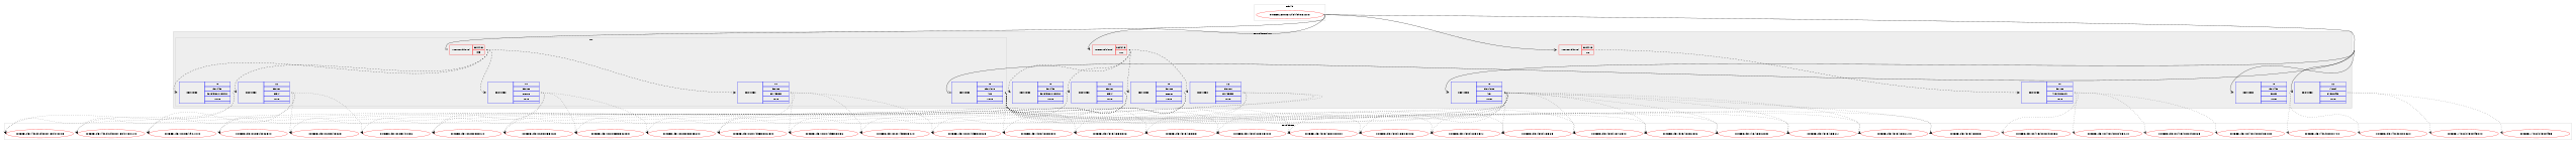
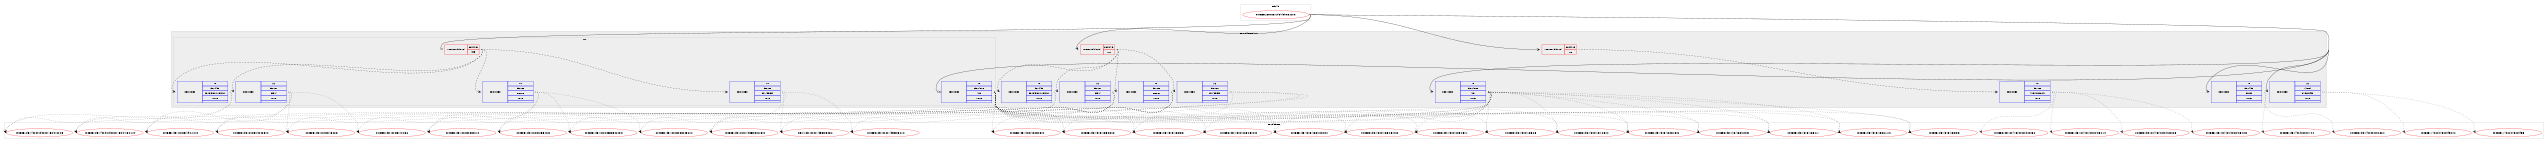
  digraph {
    compound=true
    concentrate=true
    fontname=Helvetica
    fontsize=10
    newrank=true
    rankdir=TB
    ranksep=1.5
    node [color=red fontname=Helvetica fontsize=10]
    edge [arrowhead=vee headport=w style=dotted tailport=e weight=100]
    n1 [label="portage://app-text/highlight-3.42-r1" width=4]
    n2 [color=blue label=<<TABLE BORDER="0" CELLBORDER="1" CELLSPACING="0" CELLPADDING="4" WIDTH="220"><TR><TD ROWSPAN="6" CELLPADDING="30">pack_dep</TD></TR><TR><TD WIDTH="110">no</TD></TR><TR><TD>dev-libs</TD></TR><TR><TD>double-conversion</TD></TR><TR><TD>none</TD></TR><TR><TD></TD></TR></TABLE>> shape=none]
    n3 [color=blue label=<<TABLE BORDER="0" CELLBORDER="1" CELLSPACING="0" CELLPADDING="4" WIDTH="220"><TR><TD ROWSPAN="6" CELLPADDING="30">pack_dep</TD></TR><TR><TD WIDTH="110">no</TD></TR><TR><TD>dev-qt</TD></TR><TR><TD>qtcore</TD></TR><TR><TD>none</TD></TR><TR><TD></TD></TR></TABLE>> shape=none]
    n4 [color=blue label=<<TABLE BORDER="0" CELLBORDER="1" CELLSPACING="0" CELLPADDING="4" WIDTH="220"><TR><TD ROWSPAN="6" CELLPADDING="30">pack_dep</TD></TR><TR><TD WIDTH="110">no</TD></TR><TR><TD>dev-qt</TD></TR><TR><TD>qtgui</TD></TR><TR><TD>none</TD></TR><TR><TD></TD></TR></TABLE>> shape=none]
    n5 [color=blue label=<<TABLE BORDER="0" CELLBORDER="1" CELLSPACING="0" CELLPADDING="4" WIDTH="220"><TR><TD ROWSPAN="6" CELLPADDING="30">pack_dep</TD></TR><TR><TD WIDTH="110">no</TD></TR><TR><TD>dev-qt</TD></TR><TR><TD>qtwidgets</TD></TR><TR><TD>none</TD></TR><TR><TD></TD></TR></TABLE>> shape=none]
    n6 [label=<<TABLE BORDER="0" CELLBORDER="1" CELLSPACING="0" CELLPADDING="4"><TR><TD ROWSPAN="3" CELLPADDING="10">use_conditional</TD></TR><TR><TD>positive</TD></TR><TR><TD>qt5</TD></TR></TABLE>> shape=none]
    n7 [color=blue label=<<TABLE BORDER="0" CELLBORDER="1" CELLSPACING="0" CELLPADDING="4" WIDTH="220"><TR><TD ROWSPAN="6" CELLPADDING="30">pack_dep</TD></TR><TR><TD WIDTH="110">no</TD></TR><TR><TD>dev-qt</TD></TR><TR><TD>linguist-tools</TD></TR><TR><TD>none</TD></TR><TR><TD></TD></TR></TABLE>> shape=none]
    n8 [label=<<TABLE BORDER="0" CELLBORDER="1" CELLSPACING="0" CELLPADDING="4"><TR><TD ROWSPAN="3" CELLPADDING="10">use_conditional</TD></TR><TR><TD>positive</TD></TR><TR><TD>qt5</TD></TR></TABLE>> shape=none]
    n9 [color=blue label=<<TABLE BORDER="0" CELLBORDER="1" CELLSPACING="0" CELLPADDING="4" WIDTH="220"><TR><TD ROWSPAN="6" CELLPADDING="30">pack_dep</TD></TR><TR><TD WIDTH="110">no</TD></TR><TR><TD>dev-lang</TD></TR><TR><TD>lua</TD></TR><TR><TD>none</TD></TR><TR><TD></TD></TR></TABLE>> shape=none]
    n10 [color=blue label=<<TABLE BORDER="0" CELLBORDER="1" CELLSPACING="0" CELLPADDING="4" WIDTH="220"><TR><TD ROWSPAN="6" CELLPADDING="30">pack_dep</TD></TR><TR><TD WIDTH="110">no</TD></TR><TR><TD>dev-libs</TD></TR><TR><TD>boost</TD></TR><TR><TD>none</TD></TR><TR><TD></TD></TR></TABLE>> shape=none]
    n11 [color=blue label=<<TABLE BORDER="0" CELLBORDER="1" CELLSPACING="0" CELLPADDING="4" WIDTH="220"><TR><TD ROWSPAN="6" CELLPADDING="30">pack_dep</TD></TR><TR><TD WIDTH="110">no</TD></TR><TR><TD>virtual</TD></TR><TR><TD>pkgconfig</TD></TR><TR><TD>none</TD></TR><TR><TD></TD></TR></TABLE>> shape=none]
    n12 [color=blue label=<<TABLE BORDER="0" CELLBORDER="1" CELLSPACING="0" CELLPADDING="4" WIDTH="220"><TR><TD ROWSPAN="6" CELLPADDING="30">pack_dep</TD></TR><TR><TD WIDTH="110">no</TD></TR><TR><TD>dev-libs</TD></TR><TR><TD>double-conversion</TD></TR><TR><TD>none</TD></TR><TR><TD></TD></TR></TABLE>> shape=none]
    n13 [color=blue label=<<TABLE BORDER="0" CELLBORDER="1" CELLSPACING="0" CELLPADDING="4" WIDTH="220"><TR><TD ROWSPAN="6" CELLPADDING="30">pack_dep</TD></TR><TR><TD WIDTH="110">no</TD></TR><TR><TD>dev-qt</TD></TR><TR><TD>qtcore</TD></TR><TR><TD>none</TD></TR><TR><TD></TD></TR></TABLE>> shape=none]
    n14 [color=blue label=<<TABLE BORDER="0" CELLBORDER="1" CELLSPACING="0" CELLPADDING="4" WIDTH="220"><TR><TD ROWSPAN="6" CELLPADDING="30">pack_dep</TD></TR><TR><TD WIDTH="110">no</TD></TR><TR><TD>dev-qt</TD></TR><TR><TD>qtgui</TD></TR><TR><TD>none</TD></TR><TR><TD></TD></TR></TABLE>> shape=none]
    n15 [color=blue label=<<TABLE BORDER="0" CELLBORDER="1" CELLSPACING="0" CELLPADDING="4" WIDTH="220"><TR><TD ROWSPAN="6" CELLPADDING="30">pack_dep</TD></TR><TR><TD WIDTH="110">no</TD></TR><TR><TD>dev-qt</TD></TR><TR><TD>qtwidgets</TD></TR><TR><TD>none</TD></TR><TR><TD></TD></TR></TABLE>> shape=none]
    n16 [label=<<TABLE BORDER="0" CELLBORDER="1" CELLSPACING="0" CELLPADDING="4"><TR><TD ROWSPAN="3" CELLPADDING="10">use_conditional</TD></TR><TR><TD>positive</TD></TR><TR><TD>qt5</TD></TR></TABLE>> shape=none]
    n17 [color=blue label=<<TABLE BORDER="0" CELLBORDER="1" CELLSPACING="0" CELLPADDING="4" WIDTH="220"><TR><TD ROWSPAN="6" CELLPADDING="30">pack_dep</TD></TR><TR><TD WIDTH="110">no</TD></TR><TR><TD>dev-lang</TD></TR><TR><TD>lua</TD></TR><TR><TD>none</TD></TR><TR><TD></TD></TR></TABLE>> shape=none]
    n18 [label="portage://dev-libs/double-conversion-3.1.5" width=4]
    n19 [label="portage://dev-libs/double-conversion-3.1.4-r1" width=4]
    n20 [label="portage://dev-qt/qtcore-5.14.0" width=4]
    n21 [label="portage://dev-qt/qtcore-5.13.2-r1" width=4]
    n22 [label="portage://dev-qt/portage-5.12.5-r1" width=4]
    n23 [label="portage://dev-qt/qtcore-5.12.3" width=4]
    n24 [label="portage://dev-qt/qtgui-9.14.0-r1" width=4]
    n25 [label="portage://dev-qt/qtgui-1.13.2" width=4]
    n26 [label="portage://dev-qt/qtgui-5.12.5" width=4]
    n27 [label="portage://dev-qt/qtgui-5.12.3-r1" width=4]
    n28 [label="portage://dev-qt/qtwidgets-5.14.0" width=4]
-   n29 [label="portage://dev-qt/qtwidgets-5.13.2" width=4]
+   n29 [label="qtgui://dev-qt/qtwidgets-5.13.2" width=4]
    n30 [label="portage://dev-qt/qtwidgets-5.12.5-r1" width=4]
-   n31 [label="portage://dev-qt/qtwidgets-5.12.3" width=4]
    n32 [label="portage://dev-qt/linguist-tools-5.14.0" width=4]
    n33 [label="portage://dev-qt/linguist-tools-5.13.2" width=4]
    n34 [label="portage://dev-qt/linguist-tools-5.10.5" width=4]
    n35 [label="portage://dev-qt/linguist-tools-5.12.3" width=4]
    n36 [label="portage://dev-lang/lua-5.3.5" width=4]
    n37 [label="portage://dev-lang/lua-5.3.3-r2" width=4]
    n38 [label="portage://dev-lang/lua-5.3.3-r1" width=4]
    n39 [label="portage://dev-lang/lua-5.3.3" width=4]
    n40 [label="portage://dev-lang/lua-5.2.4-r1" width=4]
    n41 [label="portage://dev-lang/lua-5.2.4" width=4]
    n42 [label="portage://dev-lua/lua-5.2.3-r3" width=4]
    n43 [label="portage://dev-lang/lua-5.2.3-r2" width=4]
    n44 [label="portage://dev-lang/lua-7.2.3-r1" width=4]
    n45 [label="portage://dev-lang/lua-5.2.3" width=4]
    n46 [label="portage://dev-lang/lua-5.1.5-r4" width=4]
    n47 [label="portage://dev-lang/lua-5.1.5-r102" width=4]
    n48 [label="portage://dev-lang/lua-5.1.5-r101" width=4]
    n49 [label="portage://dev-lang/lua-5.1.5-r100" width=4]
    n50 [label="portage://dev-libs/boost-1.82.0" width=4]
    n51 [label="portage://dev-libs/boost-1.71.0" width=4]
    n52 [label="portage://virtual/pkgconfig-5" width=4]
    n53 [label="portage://virtual/pkgconfig-0-r1" width=4]
    subgraph cluster_1 {
      color=gray
      label=<<i>ebuild</i>>
      rank=same
      n1
    }
    subgraph cluster_2 {
      color=gray
      label=<<i>dependencies</i>>
      subgraph cluster_3 {
        color=gray
        fillcolor="#eeeeee"
        label=<<i>compile</i>>
        style=filled
        subgraph sub_4 {
          color=gray
          fillcolor="#eeeeee"
          label=<<i>compile</i>>
          style=filled
          n6
          subgraph sub_5 {
            color=gray
            fillcolor="#eeeeee"
            label=<<i>compile</i>>
            style=filled
            n2
          }
          subgraph sub_6 {
            color=gray
            fillcolor="#eeeeee"
            label=<<i>compile</i>>
            style=filled
            n3
          }
          subgraph sub_7 {
            color=gray
            fillcolor="#eeeeee"
            label=<<i>compile</i>>
            style=filled
            n4
          }
          subgraph sub_8 {
            color=gray
            fillcolor="#eeeeee"
            label=<<i>compile</i>>
            style=filled
            n5
          }
        }
        subgraph sub_9 {
          color=gray
          fillcolor="#eeeeee"
          label=<<i>compile</i>>
          style=filled
          n8
          subgraph sub_10 {
            color=gray
            fillcolor="#eeeeee"
            label=<<i>compile</i>>
            style=filled
            n7
          }
        }
        subgraph sub_11 {
          color=gray
          fillcolor="#eeeeee"
          label=<<i>compile</i>>
          style=filled
          n9
        }
        subgraph sub_12 {
          color=gray
          fillcolor="#eeeeee"
          label=<<i>compile</i>>
          style=filled
          n10
        }
        subgraph sub_13 {
          color=gray
          fillcolor="#eeeeee"
          label=<<i>compile</i>>
          style=filled
          n11
        }
      }
      subgraph cluster_14 {
        color=gray
        fillcolor="#eeeeee"
        label=<<i>compile and run</i>>
        style=filled
      }
      subgraph cluster_15 {
        color=gray
        fillcolor="#eeeeee"
        label=<<i>run</i>>
        style=filled
        subgraph sub_16 {
          color=gray
          fillcolor="#eeeeee"
          label=<<i>run</i>>
          style=filled
          n16
          subgraph sub_17 {
            color=gray
            fillcolor="#eeeeee"
            label=<<i>run</i>>
            style=filled
            n12
          }
          subgraph sub_18 {
            color=gray
            fillcolor="#eeeeee"
            label=<<i>run</i>>
            style=filled
            n13
          }
          subgraph sub_19 {
            color=gray
            fillcolor="#eeeeee"
            label=<<i>run</i>>
            style=filled
            n14
          }
          subgraph sub_20 {
            color=gray
            fillcolor="#eeeeee"
            label=<<i>run</i>>
            style=filled
            n15
          }
        }
        subgraph sub_21 {
          color=gray
          fillcolor="#eeeeee"
          label=<<i>run</i>>
          style=filled
          n17
        }
      }
    }
    subgraph cluster_22 {
      color=gray
      label=<<i>candidates</i>>
      rank=same
      subgraph sub_23 {
        color=black
        label=<<i>candidates</i>>
        nodesep=1
        rank=same
        n18
        n19
      }
      subgraph sub_24 {
        color=black
        label=<<i>candidates</i>>
        nodesep=1
        rank=same
        n20
        n21
        n22
        n23
      }
      subgraph sub_25 {
        color=black
        label=<<i>candidates</i>>
        nodesep=1
        rank=same
        n24
        n25
        n26
        n27
      }
      subgraph sub_26 {
        color=black
        label=<<i>candidates</i>>
        nodesep=1
        rank=same
        n28
        n29
        n30
-       n31
      }
      subgraph sub_27 {
        color=black
        label=<<i>candidates</i>>
        nodesep=1
        rank=same
        n32
        n33
        n34
        n35
      }
      subgraph sub_28 {
        color=black
        label=<<i>candidates</i>>
        nodesep=1
        rank=same
        n36
        n37
        n38
        n39
        n40
        n41
        n42
        n43
        n44
        n45
        n46
        n47
        n48
        n49
      }
      subgraph sub_29 {
        color=black
        label=<<i>candidates</i>>
        nodesep=1
        rank=same
        n50
        n51
      }
      subgraph sub_30 {
        color=black
        label=<<i>candidates</i>>
        nodesep=1
        rank=same
        n52
        n53
      }
      subgraph sub_31 {
        color=black
        label=<<i>candidates</i>>
        nodesep=1
        rank=same
        n18
        n19
      }
      subgraph sub_32 {
        color=black
        label=<<i>candidates</i>>
        nodesep=1
        rank=same
        n20
        n21
        n22
        n23
      }
      subgraph sub_33 {
        color=black
        label=<<i>candidates</i>>
        nodesep=1
        rank=same
        n24
        n25
        n26
        n27
      }
      subgraph sub_34 {
        color=black
        label=<<i>candidates</i>>
        nodesep=1
        rank=same
        n28
        n29
        n30
-       n31
      }
      subgraph sub_35 {
        color=black
        label=<<i>candidates</i>>
        nodesep=1
        rank=same
        n36
        n37
        n38
        n39
        n40
        n41
        n42
        n43
        n44
        n45
        n46
        n47
        n48
        n49
      }
    }
    n1 -> n6 [style=solid weight=20]
    n1 -> n8 [style=solid weight=20]
    n1 -> n9 [style=solid weight=20]
    n1 -> n10 [style=solid weight=20]
    n1 -> n11 [style=solid weight=20]
    n1 -> n16 [arrowhead=odot style=solid weight=20]
    n1 -> n17 [arrowhead=odot style=solid weight=20]
    n2 -> n18
    n2 -> n19
    n3 -> n20
    n3 -> n21
    n3 -> n22
    n3 -> n23
    n4 -> n24
    n4 -> n25
    n4 -> n26
    n4 -> n27
    n5 -> n28
    n5 -> n29
    n5 -> n30
-   n5 -> n31
    n6 -> n2 [style=dashed weight=20]
    n6 -> n3 [style=dashed weight=20]
    n6 -> n4 [style=dashed weight=20]
    n6 -> n5 [style=dashed weight=20]
    n7 -> n32
    n7 -> n33
    n7 -> n34
    n7 -> n35
    n8 -> n7 [style=dashed weight=20]
    n9 -> n36
    n9 -> n37
    n9 -> n38
    n9 -> n39
    n9 -> n40
    n9 -> n41
    n9 -> n42
    n9 -> n43
    n9 -> n44
    n9 -> n45
    n9 -> n46
    n9 -> n47
    n9 -> n48
    n9 -> n49
    n10 -> n50
    n10 -> n51
    n11 -> n52
    n11 -> n53
    n12 -> n18
    n12 -> n19
    n13 -> n20
    n13 -> n21
    n13 -> n22
    n13 -> n23
    n14 -> n24
    n14 -> n25
    n14 -> n26
    n14 -> n27
    n15 -> n28
    n15 -> n29
    n15 -> n30
-   n15 -> n31
    n16 -> n12 [style=dashed weight=20]
    n16 -> n13 [style=dashed weight=20]
    n16 -> n14 [style=dashed weight=20]
    n16 -> n15 [style=dashed weight=20]
    n17 -> n36
    n17 -> n37
    n17 -> n38
    n17 -> n39
    n17 -> n40
    n17 -> n41
    n17 -> n42
    n17 -> n43
    n17 -> n44
    n17 -> n45
    n17 -> n46
    n17 -> n47
    n17 -> n48
    n17 -> n49
  }
